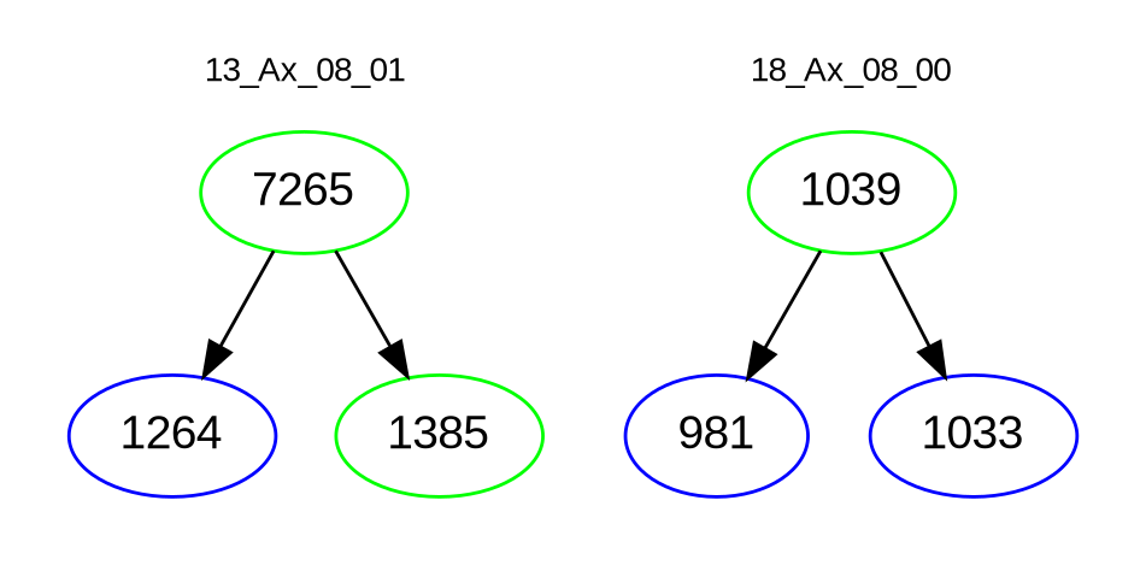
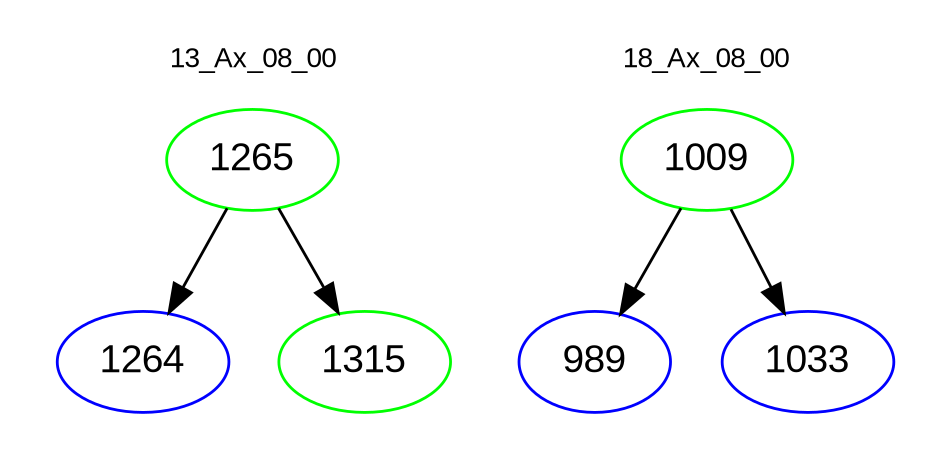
  digraph {
    fontname="Liberation Sans"
    node [color=green fontname="Liberation Sans"]
    edge [color=black fontname="Liberation Sans"]
-   n1 [label=7265]
+   n1 [label=1265]
    n2 [color=blue label=1264]
-   n3 [label=1385]
-   n4 [label=1039]
-   n5 [color=blue label=981]
+   n3 [label=1315]
+   n4 [label=1009]
+   n5 [color=blue label=989]
    n6 [color=blue label=1033]
    subgraph cluster_1 {
      color=white
      fontsize=10
-     label="13_Ax_08_01"
+     label="13_Ax_08_00"
      n1
      n2
      n3
    }
    subgraph cluster_2 {
      color=white
      fontsize=10
      label="18_Ax_08_00"
      n4
      n5
      n6
    }
    n1 -> n2
    n1 -> n3
    n4 -> n5
    n4 -> n6
  }
